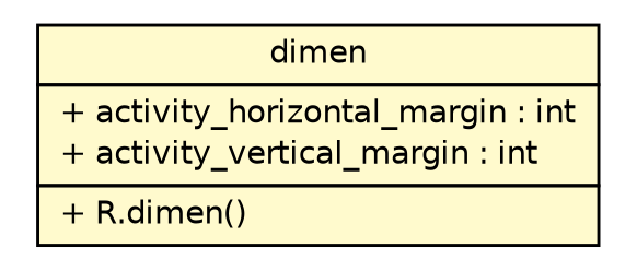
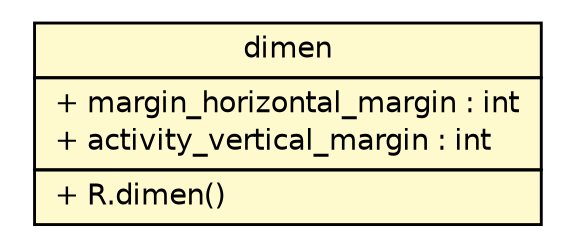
  digraph {
    nodesep=0.25
    ranksep=0.5
-   n1 [fontcolor=black fontname=Helvetica fontsize=10.0 label=<<table title="epfl.sweng.R.dimen" border="0" cellborder="1" cellspacing="0" cellpadding="2" port="p" bgcolor="lemonChiffon" href="./R.dimen.html"> 		<tr><td><table border="0" cellspacing="0" cellpadding="1"> <tr><td align="center" balign="center"> dimen </td></tr> 		</table></td></tr> 		<tr><td><table border="0" cellspacing="0" cellpadding="1"> <tr><td align="left" balign="left"> + activity_horizontal_margin : int </td></tr> <tr><td align="left" balign="left"> + activity_vertical_margin : int </td></tr> 		</table></td></tr> 		<tr><td><table border="0" cellspacing="0" cellpadding="1"> <tr><td align="left" balign="left"> + R.dimen() </td></tr> 		</table></td></tr> 		</table>> shape=plaintext]
+   n1 [fontcolor=black fontname=Helvetica fontsize=10.0 label=<<table title="epfl.sweng.R.dimen" border="0" cellborder="1" cellspacing="0" cellpadding="2" port="p" bgcolor="lemonChiffon" href="./R.dimen.html"> 		<tr><td><table border="0" cellspacing="0" cellpadding="1"> <tr><td align="center" balign="center"> dimen </td></tr> 		</table></td></tr> 		<tr><td><table border="0" cellspacing="0" cellpadding="1"> <tr><td align="left" balign="left"> + margin_horizontal_margin : int </td></tr> <tr><td align="left" balign="left"> + activity_vertical_margin : int </td></tr> 		</table></td></tr> 		<tr><td><table border="0" cellspacing="0" cellpadding="1"> <tr><td align="left" balign="left"> + R.dimen() </td></tr> 		</table></td></tr> 		</table>> shape=plaintext]
  }
